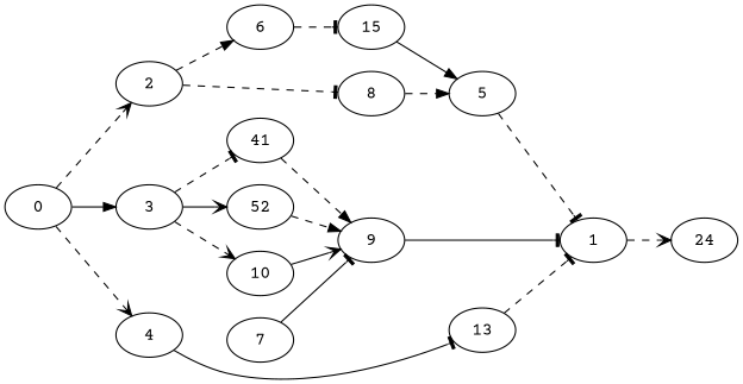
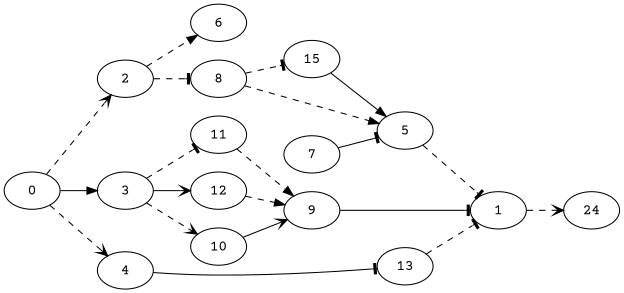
  digraph {
    fontname="Courier Prime"
    rankdir=LR
    node [Weight=3 fontname="Courier Prime"]
    edge [Weight=2 arrowhead=tee fontname="Courier Prime" style=dashed]
    2 [Weight=8]
    0
    3 [Weight=9]
    4 [Weight=5]
    6 [Weight=9]
    8 [Weight=14]
-   11 [Weight=11 label=41]
-   12 [Weight=6 label=52]
+   11 [Weight=11]
+   12 [Weight=6]
    10 [Weight=6]
    13 [Weight=11]
    15 [Weight=12]
    5
    7 [Weight=9]
    9 [Weight=8]
    1
    n16 [Weight=5 label=24]
    2 -> 6 [Weight=10 arrowhead=normal]
    2 -> 8 [Weight=9]
    0 -> 2 [Weight=5 arrowhead=vee]
    0 -> 3 [arrowhead=normal style=solid]
    0 -> 4 [arrowhead=vee]
    3 -> 11 [Weight=9]
    3 -> 12 [Weight=6 arrowhead=vee style=solid]
    3 -> 10 [arrowhead=vee]
    4 -> 13 [Weight=3 style=solid]
-   6 -> 15 [Weight=5]
+   8 -> 15 [Weight=5]
    8 -> 5 [Weight=7 arrowhead=normal]
    11 -> 9 [Weight=7 arrowhead=normal]
    12 -> 9 [Weight=10 arrowhead=normal]
    10 -> 9 [Weight=6 arrowhead=vee style=solid]
    13 -> 1 [Weight=6]
    15 -> 5 [Weight=7 arrowhead=normal style=solid]
    5 -> 1 [Weight=4]
-   7 -> 9 [Weight=9 style=solid]
+   7 -> 5 [Weight=9 style=solid]
    9 -> 1 [style=solid]
    1 -> n16 [Weight=3 arrowhead=vee]
  }
